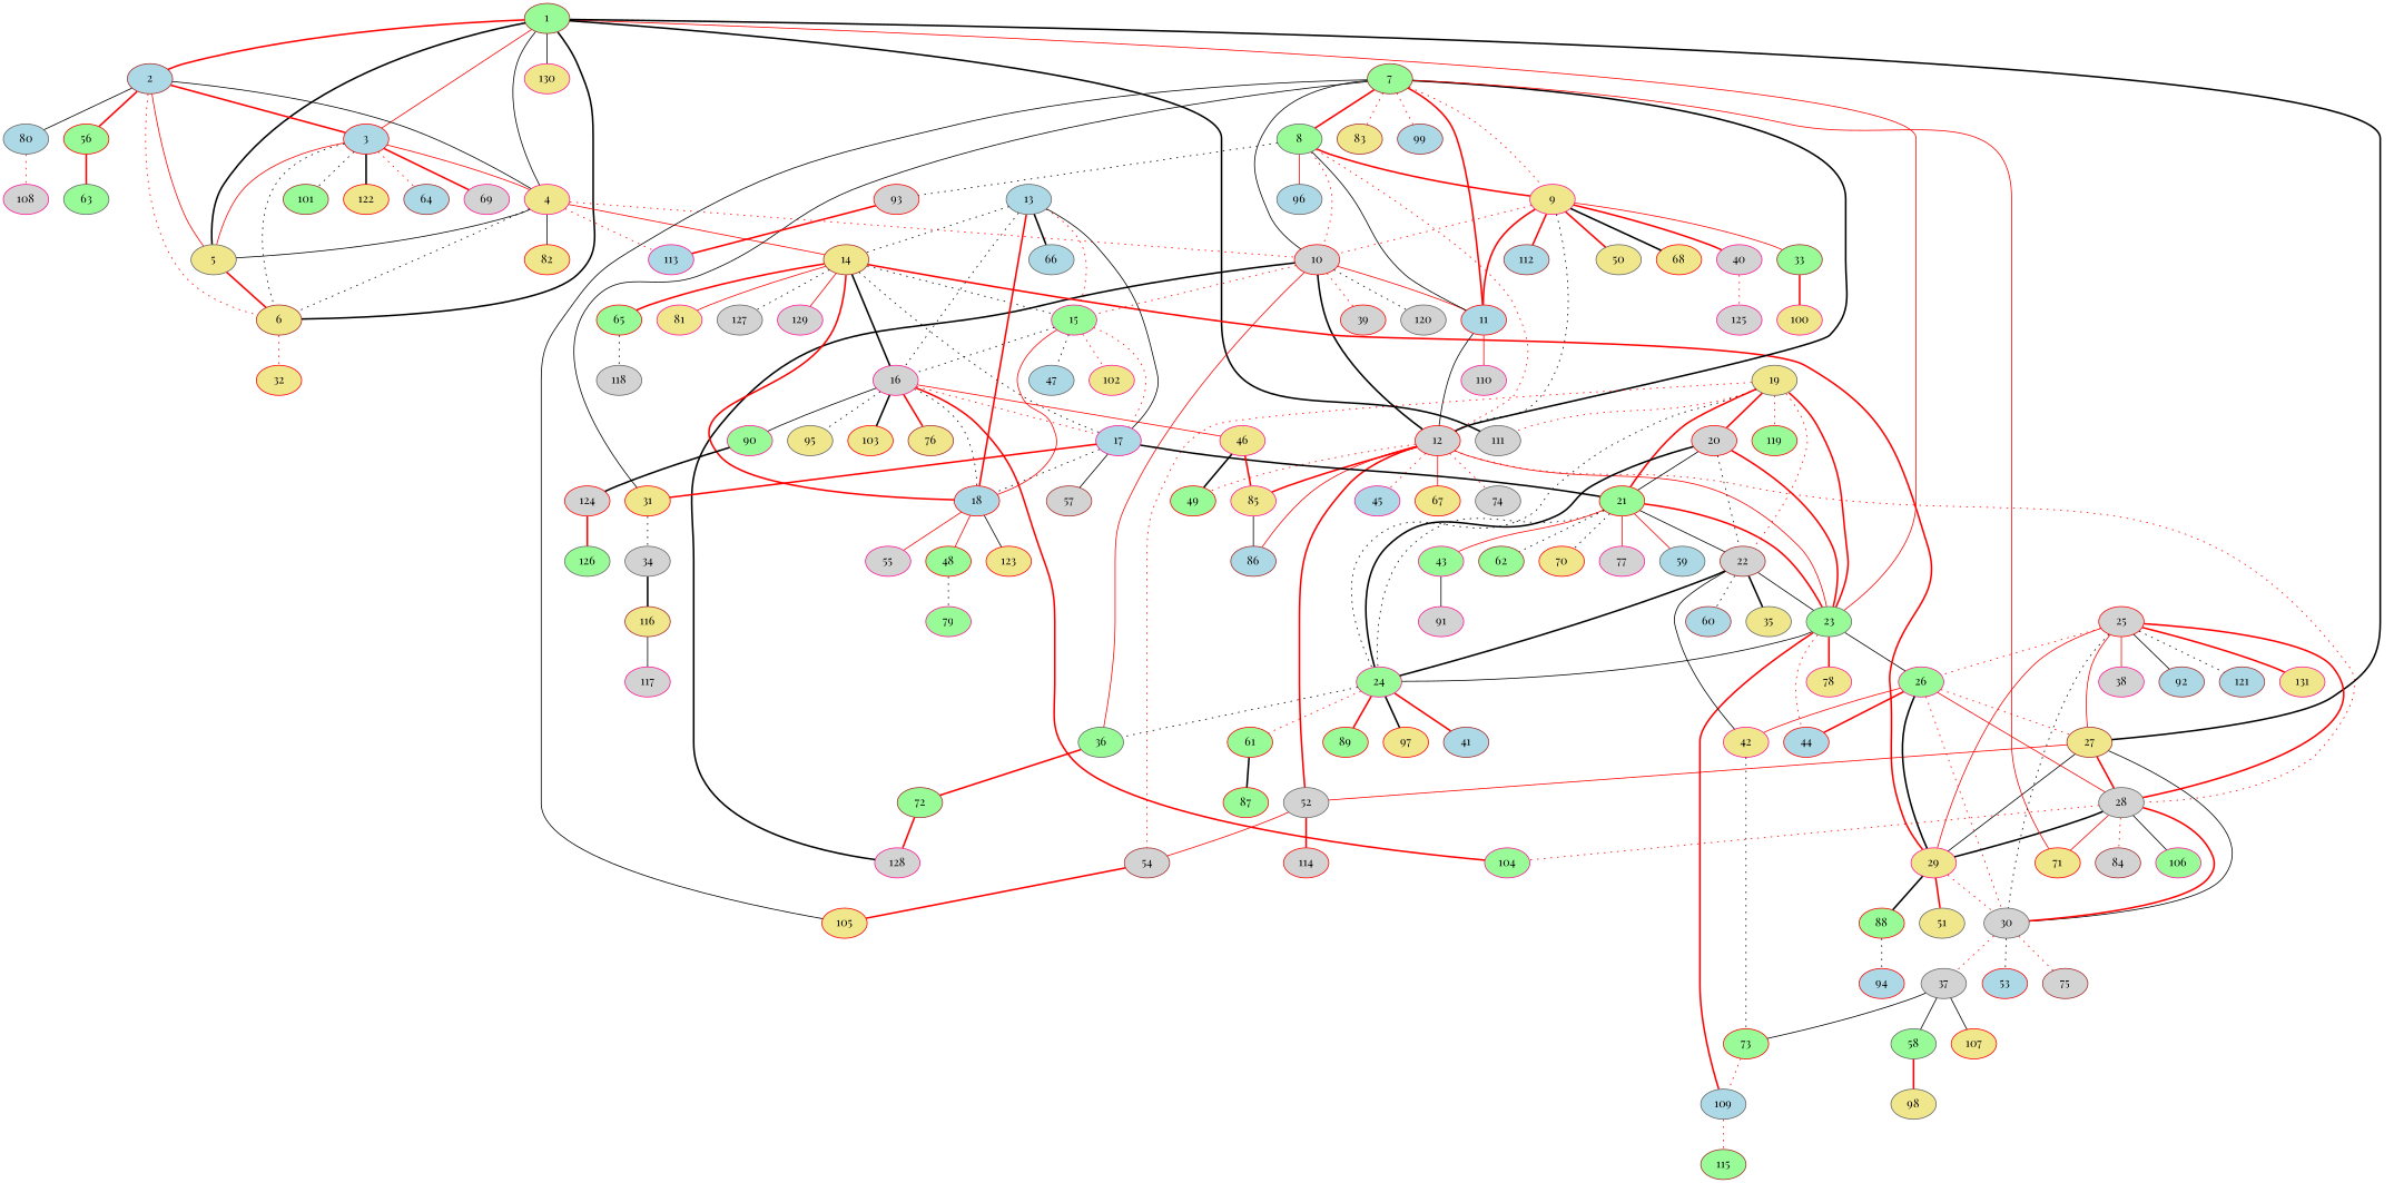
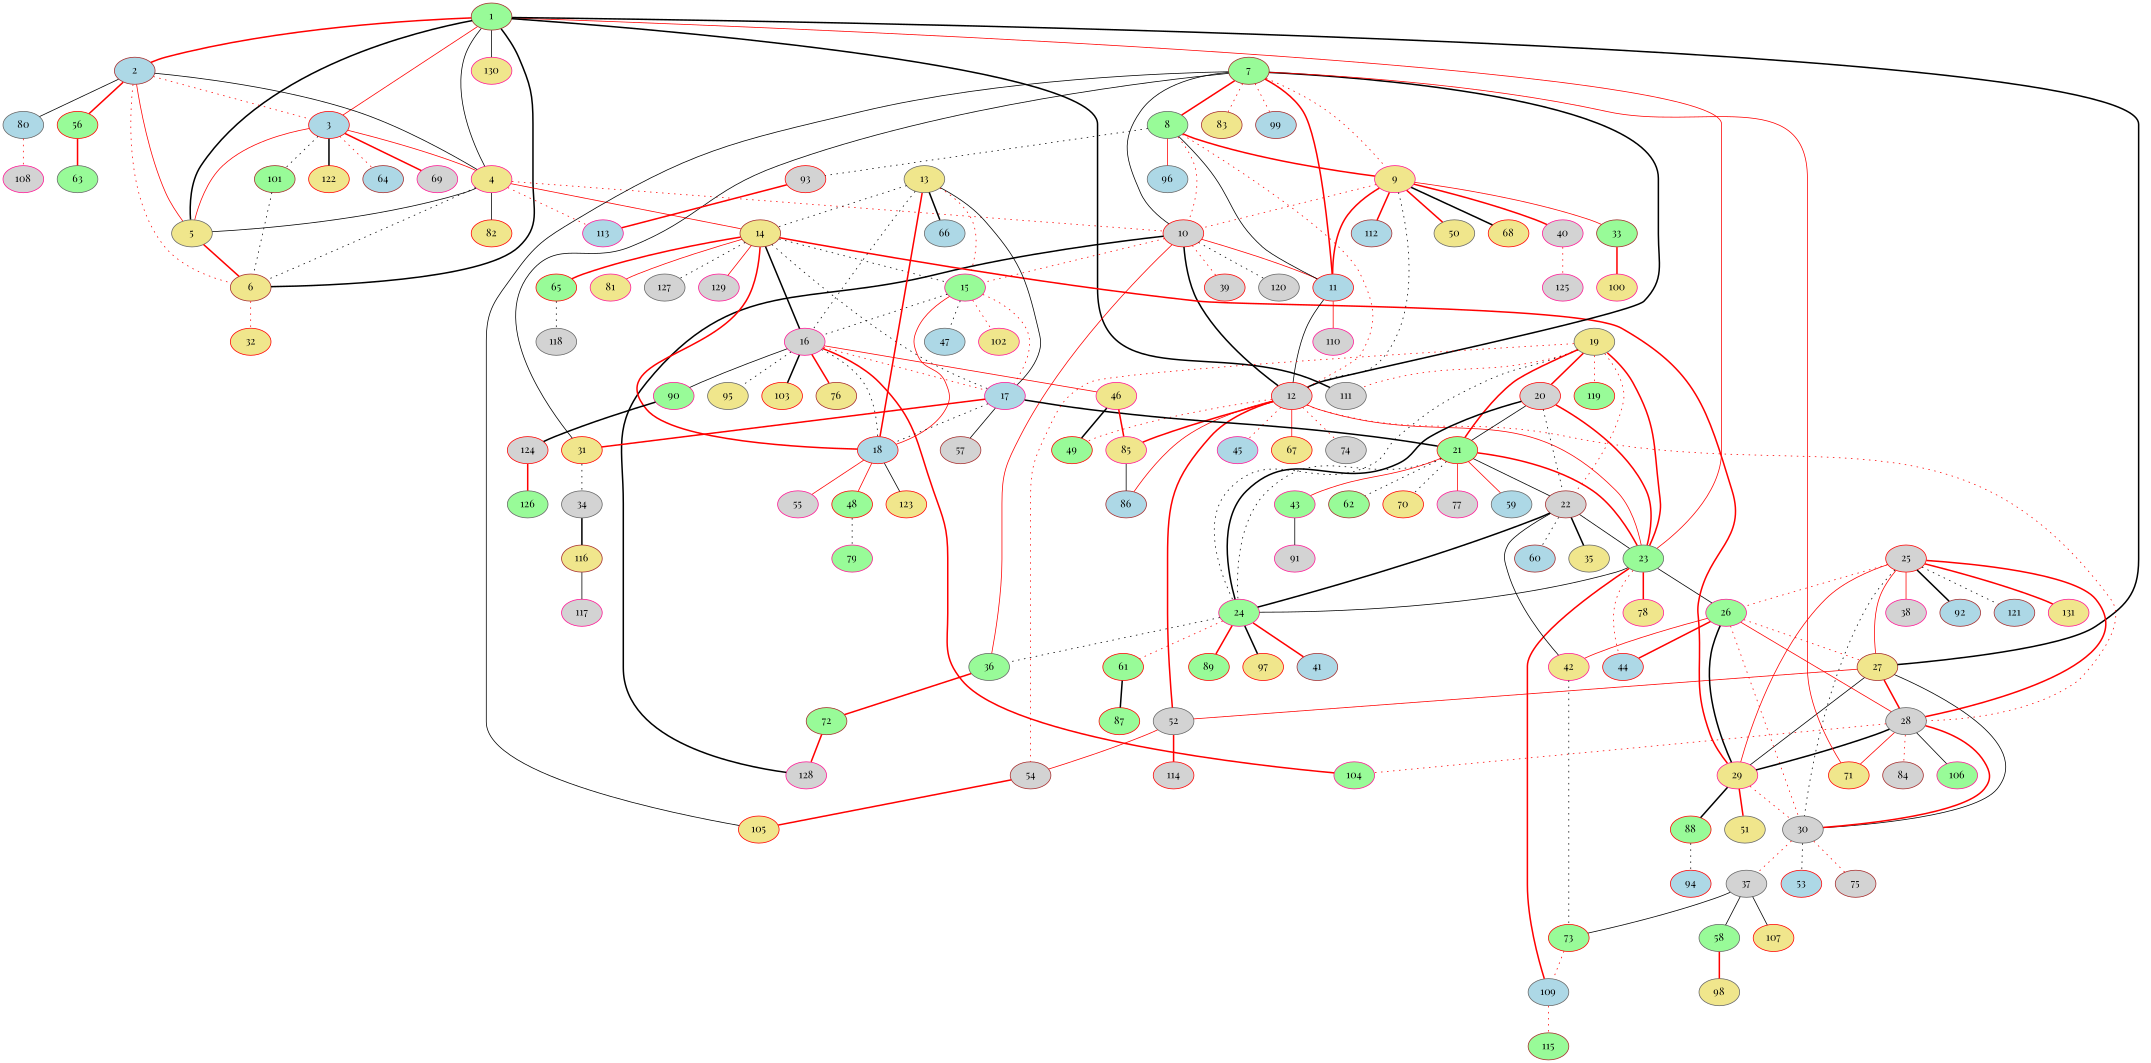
  graph {
    fontname="Playfair Display"
    node [color=red fillcolor=khaki fontname="Playfair Display" style=filled]
    edge [color=red fontname="Playfair Display" style=bold]
    1 [color=brown fillcolor=palegreen]
    2 [color=brown fillcolor=lightblue]
    3 [fillcolor=lightblue]
    4 [color=deeppink]
    5 [color=gray40]
    6 [color=brown]
    23 [color=gray40 fillcolor=palegreen]
    27 [color=brown]
    111 [color=gray40 fillcolor=lightgrey]
    130 [color=deeppink]
    56 [fillcolor=palegreen]
    80 [color=gray40 fillcolor=lightblue]
    64 [color=brown fillcolor=lightblue]
    69 [color=deeppink fillcolor=lightgrey]
    101 [color=brown fillcolor=palegreen]
    122
    10 [fillcolor=lightgrey]
    14 [color=brown]
    82
    113 [color=deeppink fillcolor=lightblue]
    32
    24 [color=deeppink fillcolor=palegreen]
    26 [color=deeppink fillcolor=palegreen]
    44 [fillcolor=lightblue]
    78 [color=deeppink]
    109 [color=gray40 fillcolor=lightblue]
    28 [color=gray40 fillcolor=lightgrey]
    52 [color=gray40 fillcolor=lightgrey]
    29 [color=deeppink]
    30 [color=gray40 fillcolor=lightgrey]
    63 [color=gray40 fillcolor=palegreen]
    108 [color=deeppink fillcolor=lightgrey]
    11 [fillcolor=lightblue]
    12 [fillcolor=lightgrey]
    15 [color=deeppink fillcolor=palegreen]
    36 [color=gray40 fillcolor=palegreen]
    39 [fillcolor=lightgrey]
    120 [color=gray40 fillcolor=lightgrey]
    128 [color=deeppink fillcolor=lightgrey]
    16 [color=deeppink fillcolor=lightgrey]
    17 [color=deeppink fillcolor=lightblue]
    18 [fillcolor=lightblue]
    65 [fillcolor=palegreen]
    81 [color=deeppink]
    127 [color=gray40 fillcolor=lightgrey]
    129 [color=deeppink fillcolor=lightgrey]
    7 [color=brown fillcolor=palegreen]
    8 [color=gray40 fillcolor=palegreen]
    9 [color=deeppink]
    31
    71
    83 [color=brown]
    99 [color=brown fillcolor=lightblue]
    105
    93 [fillcolor=lightgrey]
    96 [color=gray40 fillcolor=lightblue]
    33 [color=brown fillcolor=palegreen]
    40 [color=deeppink fillcolor=lightgrey]
    50 [color=gray40]
    68
    112 [color=brown fillcolor=lightblue]
    110 [color=deeppink fillcolor=lightgrey]
    45 [color=deeppink fillcolor=lightblue]
    49 [fillcolor=palegreen]
    67
    74 [color=gray40 fillcolor=lightgrey]
    85 [color=deeppink]
    86 [color=brown fillcolor=lightblue]
    34 [color=gray40 fillcolor=lightgrey]
    100 [color=deeppink]
    125 [color=deeppink fillcolor=lightgrey]
    47 [color=gray40 fillcolor=lightblue]
    102 [color=deeppink]
    72 [color=brown fillcolor=palegreen]
    104 [color=deeppink fillcolor=palegreen]
    84 [color=brown fillcolor=lightgrey]
    106 [color=deeppink fillcolor=palegreen]
    54 [color=brown fillcolor=lightgrey]
    114 [fillcolor=lightgrey]
-   13 [color=gray40 fillcolor=lightblue]
+   13 [color=gray40]
    66 [color=gray40 fillcolor=lightblue]
    46 [color=deeppink]
    76 [color=brown]
    90 [color=deeppink fillcolor=palegreen]
    95 [color=gray40]
    103
    21 [fillcolor=palegreen]
    57 [color=brown fillcolor=lightgrey]
    48 [fillcolor=palegreen]
    55 [color=deeppink fillcolor=lightgrey]
    123
    51 [color=gray40]
    88 [fillcolor=palegreen]
    118 [color=gray40 fillcolor=lightgrey]
    124 [fillcolor=lightgrey]
    22 [color=brown fillcolor=lightgrey]
    43 [color=deeppink fillcolor=palegreen]
    59 [color=gray40 fillcolor=lightblue]
    62 [color=brown fillcolor=palegreen]
    70
    77 [color=deeppink fillcolor=lightgrey]
    79 [color=deeppink fillcolor=palegreen]
    19 [color=gray40]
    20 [fillcolor=lightgrey]
    119 [fillcolor=palegreen]
    35 [color=gray40]
    42 [color=deeppink]
    60 [color=brown fillcolor=lightblue]
    41 [color=brown fillcolor=lightblue]
    61 [fillcolor=palegreen]
    89 [fillcolor=palegreen]
    97
    116 [color=brown]
    91 [color=deeppink fillcolor=lightgrey]
    73 [fillcolor=palegreen]
    115 [color=brown fillcolor=palegreen]
    87 [fillcolor=palegreen]
    25 [fillcolor=lightgrey]
    38 [color=deeppink fillcolor=lightgrey]
    92 [color=brown fillcolor=lightblue]
    121 [color=brown fillcolor=lightblue]
    131 [color=deeppink]
    37 [color=gray40 fillcolor=lightgrey]
    53 [fillcolor=lightblue]
    75 [color=brown fillcolor=lightgrey]
    94 [fillcolor=lightblue]
    58 [color=gray40 fillcolor=palegreen]
    107
    117 [color=deeppink fillcolor=lightgrey]
    98 [color=gray40]
    126 [color=gray40 fillcolor=palegreen]
    1 -- 2
    1 -- 3 [style=solid]
    1 -- 4 [color=black style=solid]
    1 -- 5 [color=black]
    1 -- 6 [color=black]
    1 -- 23 [style=solid]
    1 -- 27 [color=black]
    1 -- 111 [color=black]
    1 -- 130 [color=black style=solid]
-   2 -- 3
+   2 -- 3 [style=dotted]
    2 -- 4 [color=black style=solid]
    2 -- 5 [style=solid]
    2 -- 6 [style=dotted]
    2 -- 56
    2 -- 80 [color=black style=solid]
    3 -- 4 [style=solid]
    3 -- 5 [style=solid]
-   3 -- 6 [color=black style=dotted]
+   101 -- 6 [color=black style=dotted]
    3 -- 64 [style=dotted]
    3 -- 69
    3 -- 101 [color=black style=dotted]
    3 -- 122 [color=black]
    4 -- 5 [color=black style=solid]
    4 -- 6 [color=black style=dotted]
    4 -- 10 [style=dotted]
    4 -- 14 [style=solid]
    4 -- 82 [color=black style=solid]
    4 -- 113 [style=dotted]
    5 -- 6
    6 -- 32 [style=dotted]
    23 -- 24 [color=black style=solid]
    23 -- 26 [color=black style=solid]
    23 -- 44 [style=dotted]
    23 -- 78
    23 -- 109
    27 -- 28
    27 -- 52 [style=solid]
    27 -- 29 [color=black style=solid]
    27 -- 30 [color=black style=solid]
    56 -- 63
    80 -- 108 [style=dotted]
    10 -- 11 [style=solid]
    10 -- 12 [color=black]
    10 -- 15 [style=dotted]
    10 -- 36 [style=solid]
    10 -- 39 [style=dotted]
    10 -- 120 [color=black style=dotted]
    10 -- 128 [color=black]
    14 -- 29
    14 -- 15 [color=black style=dotted]
    14 -- 16 [color=black]
    14 -- 17 [color=black style=dotted]
    14 -- 18
    14 -- 65
    14 -- 81 [style=solid]
    14 -- 127 [color=black style=dotted]
    14 -- 129 [style=solid]
    24 -- 36 [color=black style=dotted]
    24 -- 41
    24 -- 61 [style=dotted]
    24 -- 89
    24 -- 97 [color=black]
    26 -- 27 [style=dotted]
    26 -- 44
    26 -- 28 [style=solid]
    26 -- 29 [color=black]
    26 -- 30 [style=dotted]
    26 -- 42 [style=solid]
    109 -- 115 [style=dotted]
    28 -- 29 [color=black]
    28 -- 30
    28 -- 71 [style=solid]
    28 -- 104 [style=dotted]
    28 -- 84 [style=dotted]
    28 -- 106 [color=black style=solid]
    52 -- 54 [style=solid]
    52 -- 114
    29 -- 30 [style=dotted]
    29 -- 51
    29 -- 88 [color=black]
    30 -- 37 [style=dotted]
    30 -- 53 [color=black style=dotted]
    30 -- 75 [style=dotted]
    11 -- 12 [color=black style=solid]
    11 -- 110 [style=solid]
    12 -- 23 [style=solid]
    12 -- 28 [style=dotted]
    12 -- 52
    12 -- 45 [style=dotted]
    12 -- 49 [style=dotted]
    12 -- 67 [style=solid]
    12 -- 74 [style=dotted]
    12 -- 85
    12 -- 86 [style=solid]
    15 -- 16 [color=black style=dotted]
    15 -- 17 [style=dotted]
    15 -- 18 [style=solid]
    15 -- 47 [color=black style=dotted]
    15 -- 102 [style=dotted]
    36 -- 72
    16 -- 17 [style=dotted]
    16 -- 18 [color=black style=dotted]
    16 -- 104
    16 -- 46 [style=solid]
    16 -- 76
    16 -- 90 [color=black style=solid]
    16 -- 95 [color=black style=dotted]
    16 -- 103 [color=black]
    17 -- 18 [color=black style=dotted]
    17 -- 31
    17 -- 21 [color=black]
    17 -- 57 [color=black style=solid]
    18 -- 48 [style=solid]
    18 -- 55 [style=solid]
    18 -- 123 [color=black style=solid]
    65 -- 118 [color=black style=dotted]
    7 -- 10 [color=black style=solid]
    7 -- 11
    7 -- 12 [color=black]
    7 -- 8
    7 -- 9 [style=dotted]
    7 -- 31 [color=black style=solid]
    7 -- 71 [style=solid]
    7 -- 83 [style=dotted]
    7 -- 99 [style=dotted]
    7 -- 105 [color=black style=solid]
    8 -- 10 [style=dotted]
    8 -- 11 [color=black style=solid]
    8 -- 12 [style=dotted]
    8 -- 9
    8 -- 93 [color=black style=dotted]
    8 -- 96 [style=solid]
    9 -- 10 [style=dotted]
    9 -- 11
    9 -- 12 [color=black style=dotted]
    9 -- 33 [style=solid]
    9 -- 40
    9 -- 50
    9 -- 68 [color=black]
    9 -- 112
    31 -- 34 [color=black style=dotted]
    93 -- 113
    33 -- 100
    40 -- 125 [style=dotted]
    85 -- 86 [color=black style=solid]
    34 -- 116 [color=black]
    72 -- 128
    54 -- 105
    13 -- 14 [color=black style=dotted]
    13 -- 15 [style=dotted]
    13 -- 16 [color=black style=dotted]
    13 -- 17 [color=black style=solid]
    13 -- 18
    13 -- 66 [color=black]
    46 -- 49 [color=black]
    46 -- 85
    90 -- 124 [color=black]
    21 -- 23
    21 -- 24 [color=black style=dotted]
    21 -- 22 [color=black style=solid]
    21 -- 43 [style=solid]
    21 -- 59 [style=solid]
    21 -- 62 [color=black style=dotted]
    21 -- 70 [color=black style=dotted]
    21 -- 77 [style=solid]
    48 -- 79 [color=black style=dotted]
    88 -- 94 [color=black style=dotted]
    124 -- 126
    22 -- 23 [color=black style=solid]
    22 -- 24 [color=black]
    22 -- 35 [color=black]
    22 -- 42 [color=black style=solid]
    22 -- 60 [color=black style=dotted]
    43 -- 91 [color=black style=solid]
    19 -- 23
    19 -- 111 [style=dotted]
    19 -- 24 [color=black style=dotted]
    19 -- 54 [style=dotted]
    19 -- 21
    19 -- 22 [style=dotted]
    19 -- 20
    19 -- 119 [style=dotted]
    20 -- 23
    20 -- 24 [color=black]
    20 -- 21 [color=black style=solid]
    20 -- 22 [color=black style=dotted]
    42 -- 73 [color=black style=dotted]
    61 -- 87 [color=black]
    116 -- 117 [color=black style=solid]
    73 -- 109 [style=dotted]
    25 -- 27 [style=solid]
    25 -- 26 [style=dotted]
    25 -- 28
    25 -- 29 [style=solid]
    25 -- 30 [color=black style=dotted]
    25 -- 38 [style=solid]
-   25 -- 92 [color=black style=solid]
+   25 -- 92 [color=black]
    25 -- 121 [color=black style=dotted]
    25 -- 131
    37 -- 73 [color=black style=solid]
    37 -- 58 [color=black style=solid]
    37 -- 107 [color=black style=solid]
    58 -- 98
  }
